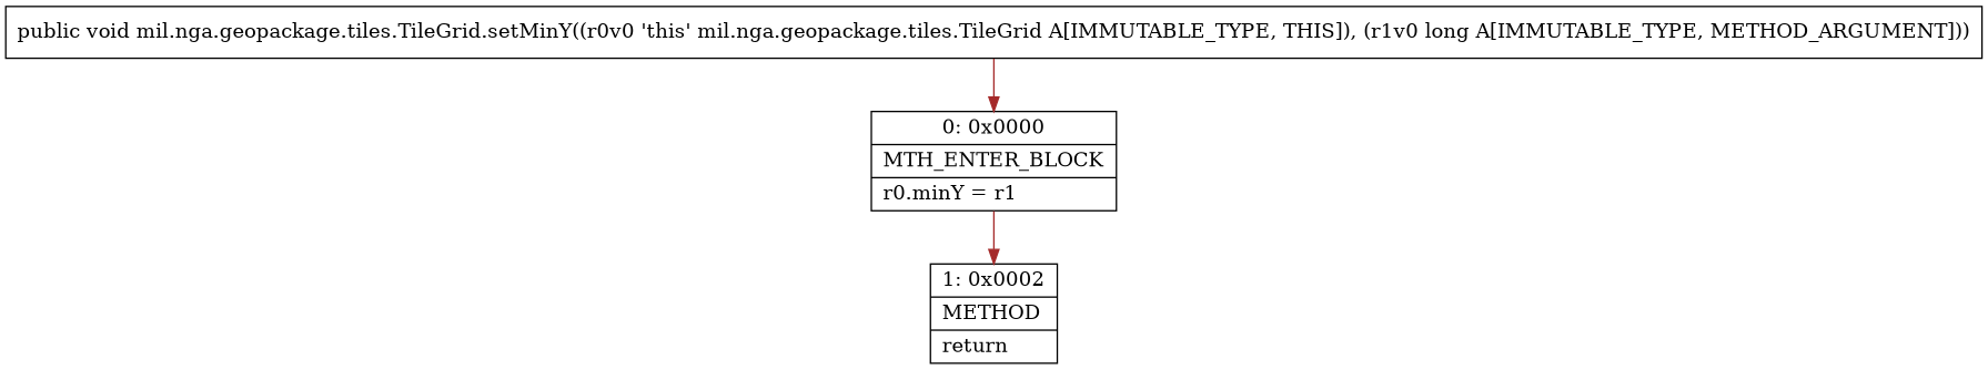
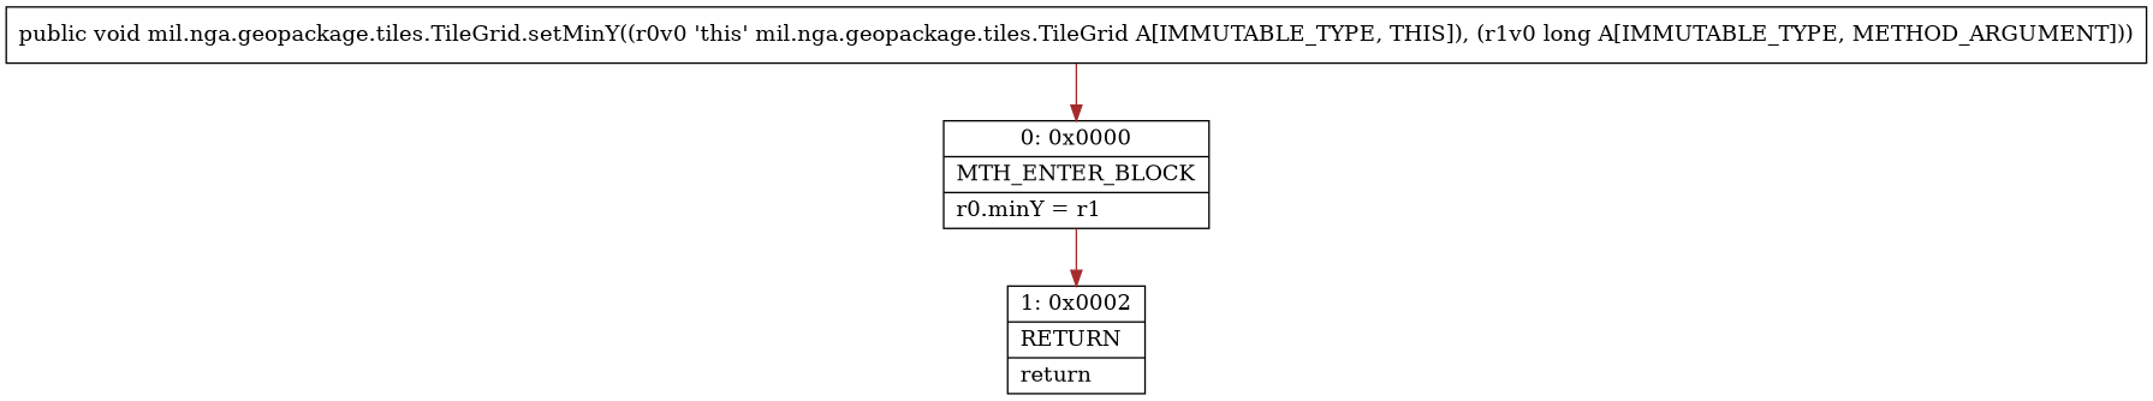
  digraph {
    node [shape=record]
    edge [color=brown style=solid]
    n1 [label="{0\:\ 0x0000|MTH_ENTER_BLOCK\l|r0.minY = r1\l}"]
-   n2 [label="{1\:\ 0x0002|METHOD\l|return\l}"]
+   n2 [label="{1\:\ 0x0002|RETURN\l|return\l}"]
    n3 [label="{public void mil.nga.geopackage.tiles.TileGrid.setMinY((r0v0 'this' mil.nga.geopackage.tiles.TileGrid A[IMMUTABLE_TYPE, THIS]), (r1v0 long A[IMMUTABLE_TYPE, METHOD_ARGUMENT])) }"]
    n1 -> n2
    n3 -> n1
  }
